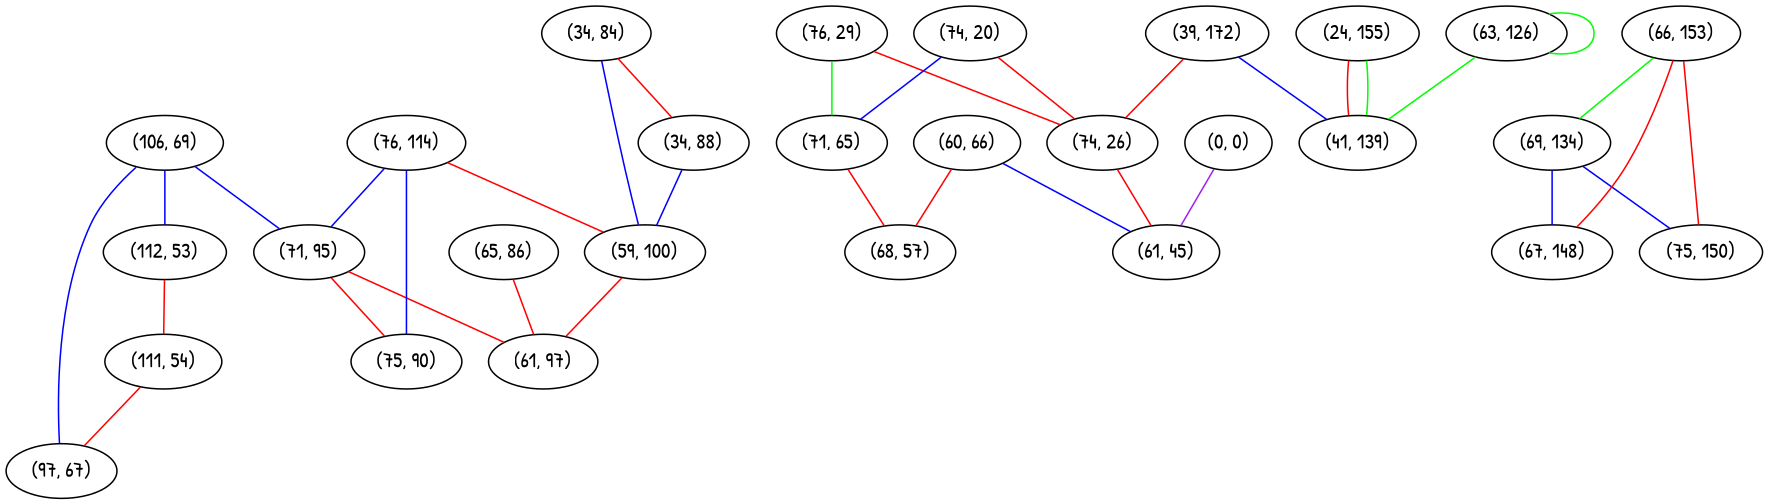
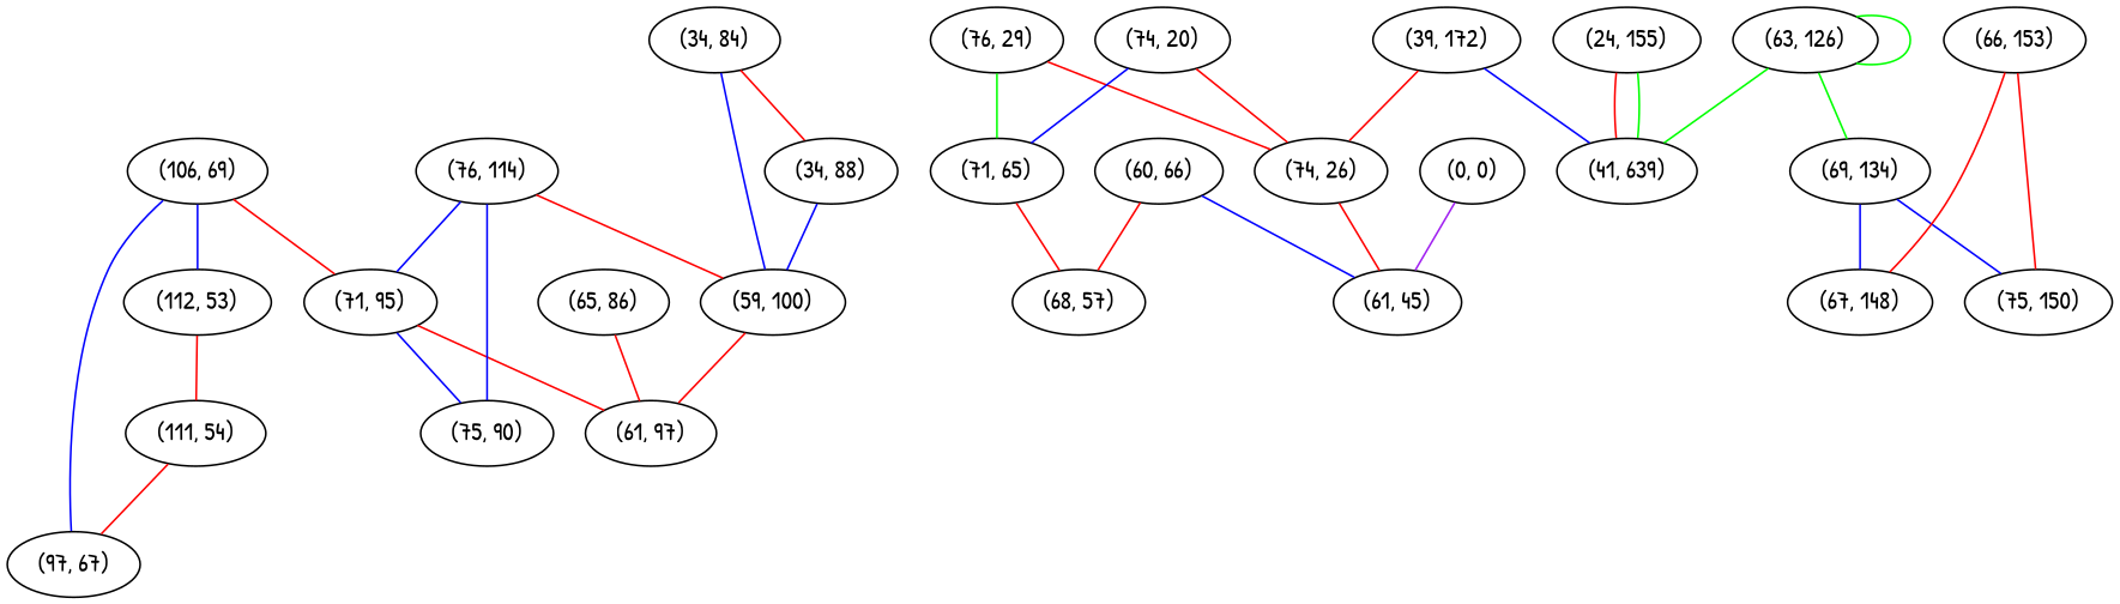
  graph {
    fontname="Patrick Hand"
    node [fontname="Patrick Hand"]
    edge [color=red fontname="Patrick Hand" weight=1]
    "(106, 69)"
    "(112, 53)"
    "(71, 95)"
    "(97, 67)"
    "(111, 54)"
    n6 [label="(75, 90)"]
    "(61, 97)"
    "(60, 66)"
    "(68, 57)"
    "(61, 45)"
    "(76, 29)"
    "(71, 65)"
    "(74, 26)"
    "(63, 126)"
    "(69, 134)"
-   "(41, 139)"
+   "(41, 139)" [label="(41, 639)"]
    "(67, 148)"
    "(75, 150)"
    "(65, 86)"
    "(76, 114)"
    "(59, 100)"
    "(24, 155)"
    "(34, 84)"
    "(34, 88)"
    "(39, 172)"
    "(66, 153)"
    "(74, 20)"
    "(0, 0)"
    "(106, 69)" -- "(112, 53)" [color=blue weight=3]
-   "(106, 69)" -- "(71, 95)" [color=blue]
+   "(106, 69)" -- "(71, 95)"
    "(106, 69)" -- "(97, 67)" [color=blue weight=3]
    "(112, 53)" -- "(111, 54)"
-   "(71, 95)" -- n6
+   "(71, 95)" -- n6 [color=blue]
    "(71, 95)" -- "(61, 97)"
    "(111, 54)" -- "(97, 67)"
    "(60, 66)" -- "(68, 57)"
    "(60, 66)" -- "(61, 45)" [color=blue weight=3]
    "(76, 29)" -- "(71, 65)" [color=green weight=3]
    "(76, 29)" -- "(74, 26)"
    "(71, 65)" -- "(68, 57)"
    "(74, 26)" -- "(61, 45)"
    "(63, 126)" -- "(63, 126)" [color=green weight=2]
-   "(66, 153)" -- "(69, 134)" [color=green weight=2]
+   "(63, 126)" -- "(69, 134)" [color=green weight=2]
    "(63, 126)" -- "(41, 139)" [color=green]
    "(69, 134)" -- "(67, 148)" [color=blue weight=3]
    "(69, 134)" -- "(75, 150)" [color=blue weight=3]
    "(65, 86)" -- "(61, 97)"
    "(76, 114)" -- "(71, 95)" [color=blue weight=3]
    "(76, 114)" -- n6 [color=blue weight=3]
    "(76, 114)" -- "(59, 100)" [weight=3]
    "(59, 100)" -- "(61, 97)"
    "(24, 155)" -- "(41, 139)"
    "(24, 155)" -- "(41, 139)" [color=green weight=2]
    "(34, 84)" -- "(59, 100)" [color=blue weight=3]
    "(34, 84)" -- "(34, 88)"
    "(34, 88)" -- "(59, 100)" [color=blue weight=3]
    "(39, 172)" -- "(74, 26)"
    "(39, 172)" -- "(41, 139)" [color=blue weight=3]
    "(66, 153)" -- "(67, 148)"
    "(66, 153)" -- "(75, 150)"
    "(74, 20)" -- "(71, 65)" [color=blue weight=3]
    "(74, 20)" -- "(74, 26)"
    "(0, 0)" -- "(61, 45)" [color=purple weight=4]
  }
